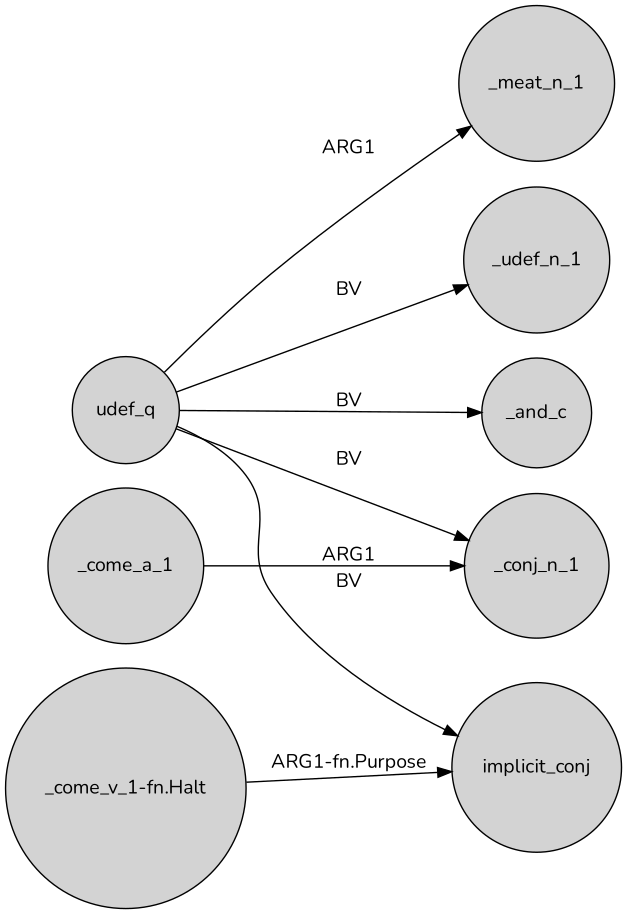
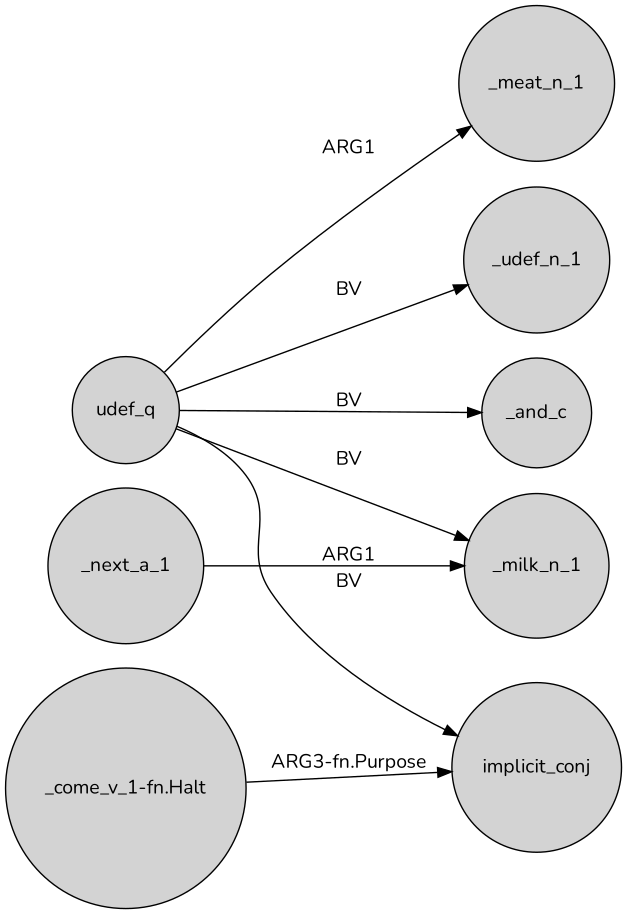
  digraph {
    fontname=Nunito
    rankdir=LR
    node [fontname=Nunito shape=circle style=filled]
    edge [fontname=Nunito]
    udef_q
    _meat_n_1
    n3 [label=_udef_n_1]
    _and_c
-   _milk_n_1 [label=_conj_n_1]
+   _milk_n_1
    implicit_conj
-   _next_a_1 [label=_come_a_1]
+   _next_a_1
    "_come_v_1-fn.Halt"
    udef_q -> _meat_n_1 [label=ARG1]
    udef_q -> n3 [label=BV]
    udef_q -> _and_c [label=BV]
    udef_q -> _milk_n_1 [label=BV]
    udef_q -> implicit_conj [label=BV]
    _next_a_1 -> _milk_n_1 [label=ARG1]
-   "_come_v_1-fn.Halt" -> implicit_conj [label="ARG1-fn.Purpose"]
+   "_come_v_1-fn.Halt" -> implicit_conj [label="ARG3-fn.Purpose"]
  }
